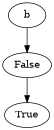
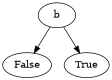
  digraph {
    edge [fontcolor=gray]
    n1 [label=b]
    n2 [label=False]
    n3 [label=True]
    n1 -> n2 [style=solid]
-   n2 -> n3
+   n1 -> n3
  }
